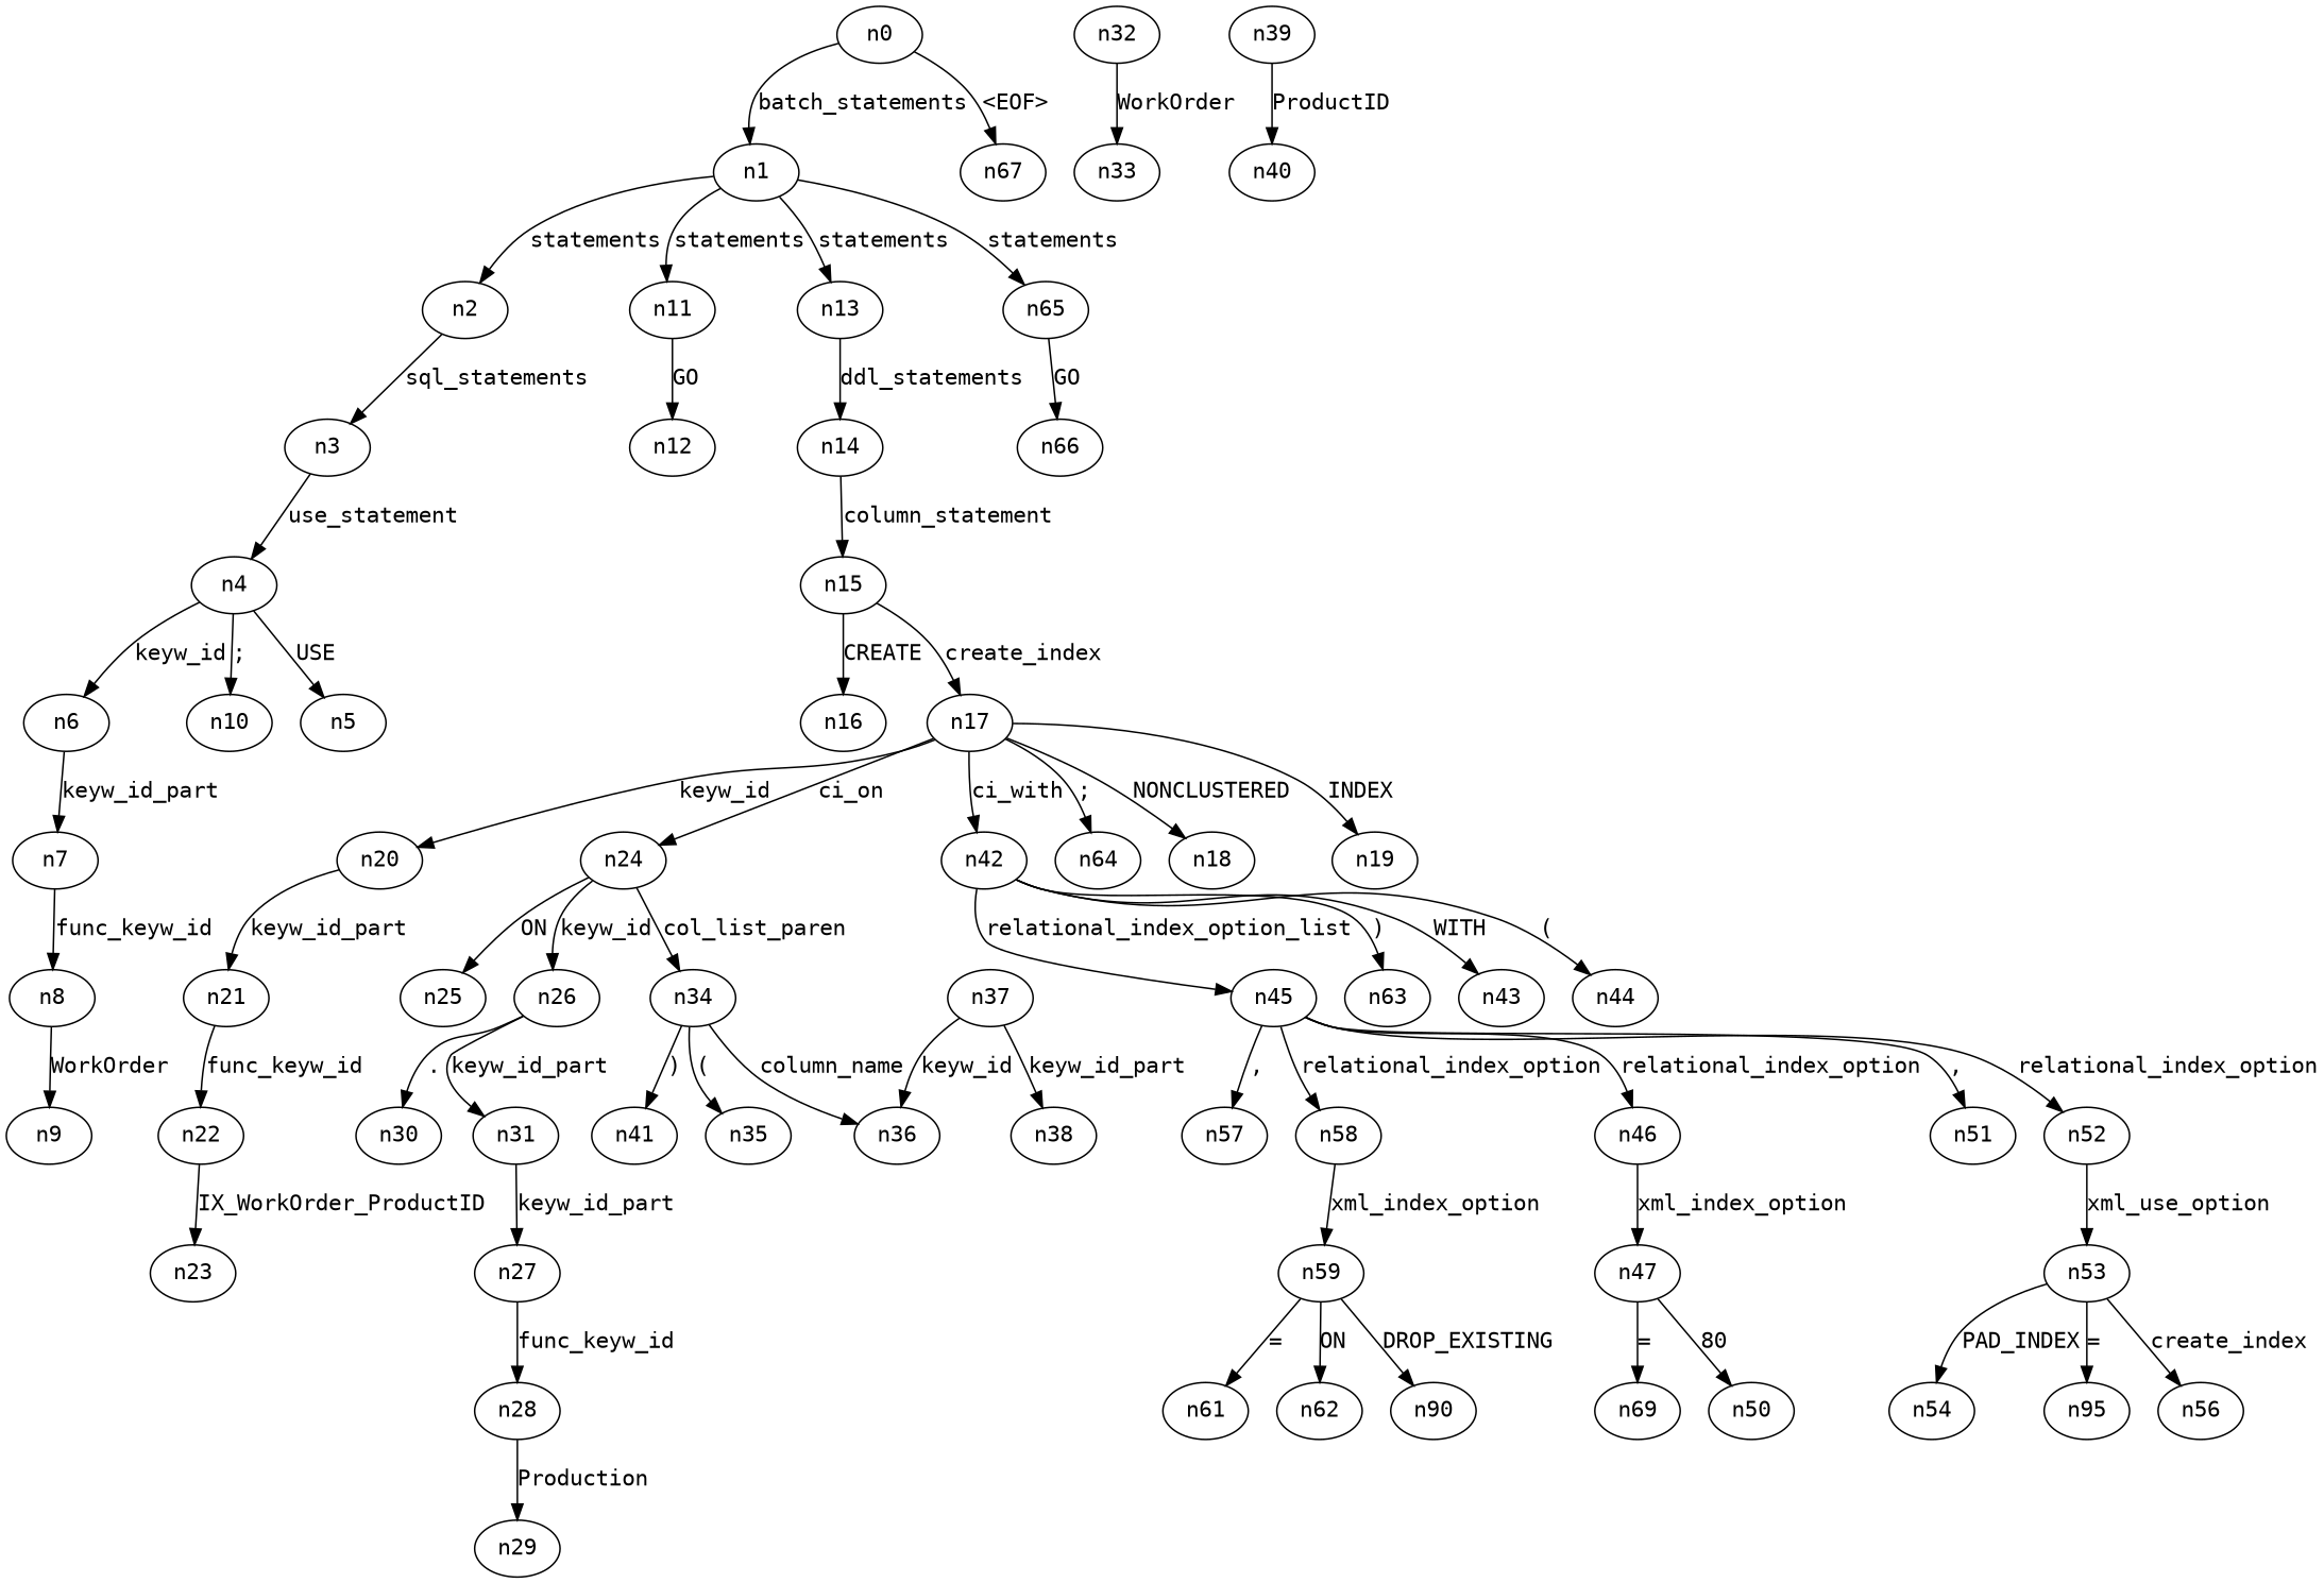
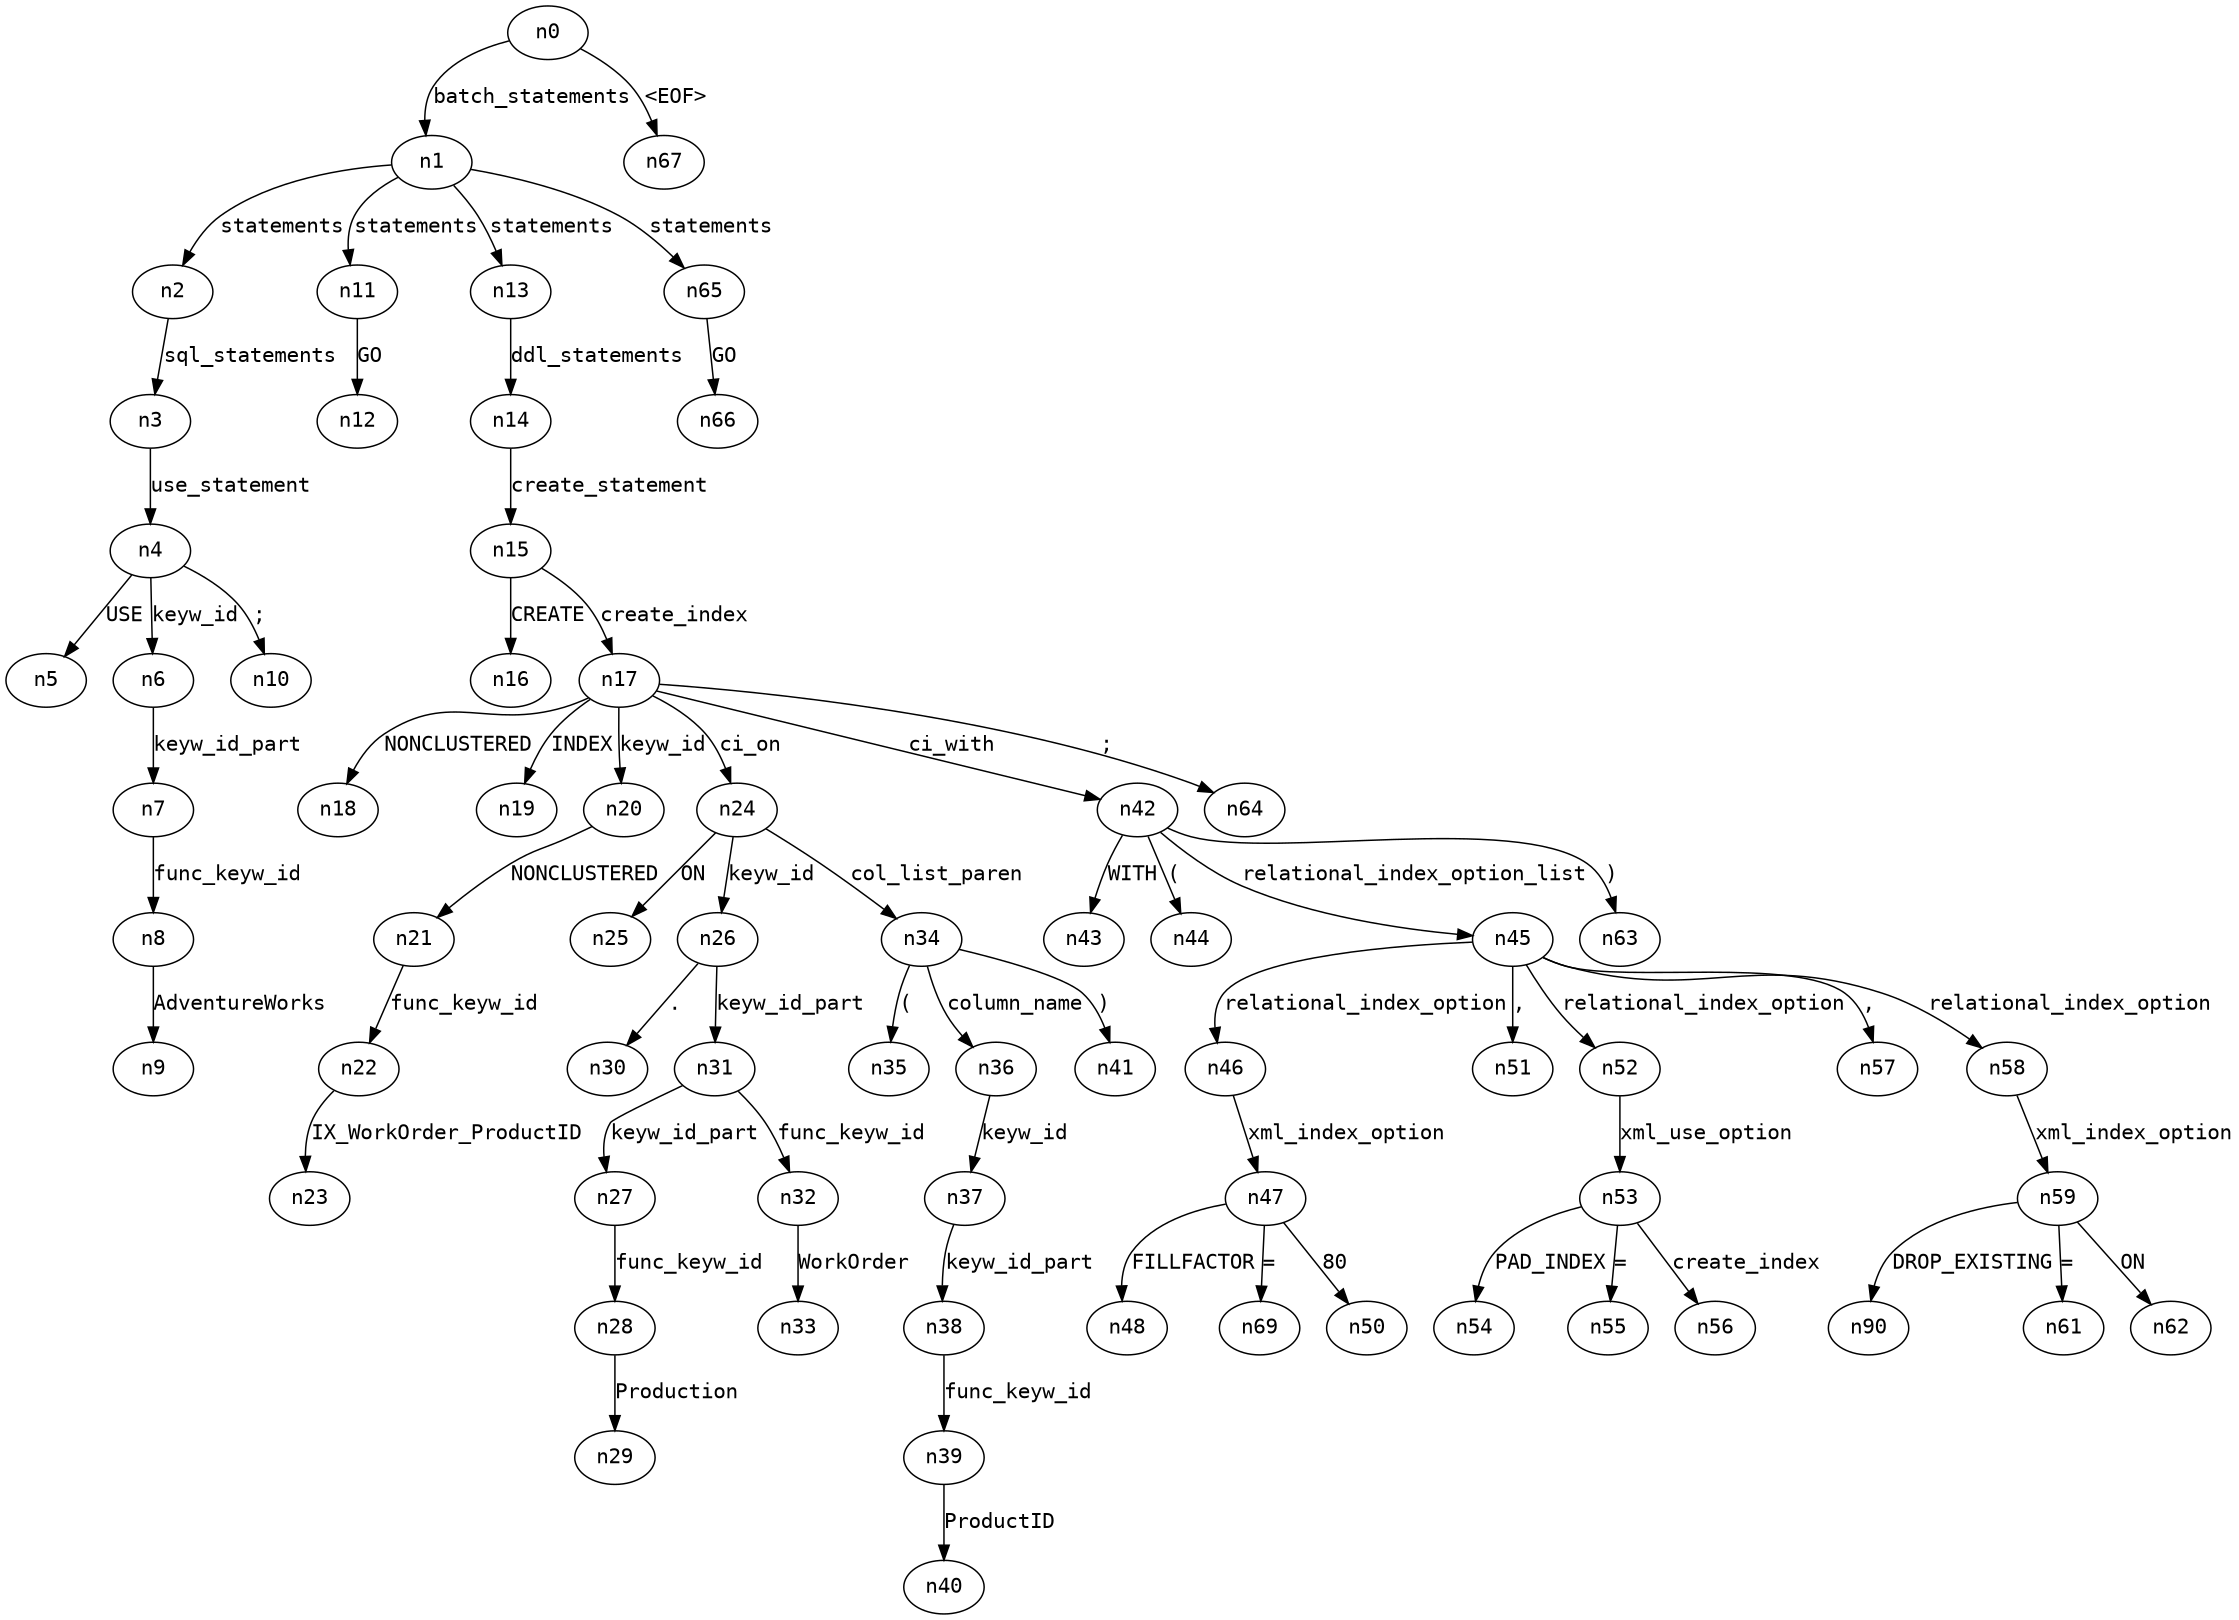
  digraph {
    fontname="DejaVu Sans Mono"
    node [fontname="DejaVu Sans Mono"]
    edge [fontname="DejaVu Sans Mono"]
    n0
    n1
    n67
    n2
    n11
    n13
    n65
    n3
    n12
    n14
    n66
    n4
    n5
    n6
    n10
    n7
    n8
    n9
    n15
    n16
    n17
    n18
    n19
    n20
    n24
    n42
    n64
    n21
    n25
    n26
    n34
    n43
    n44
    n45
    n63
    n22
    n23
    n30
    n31
    n35
    n36
    n41
    n27
    n28
    n32
    n29
    n33
    n37
    n38
    n39
    n40
    n46
    n51
    n52
    n57
    n58
    n47
    n53
    n59
+   n48
    n49 [label=n69]
    n50
    n54
-   n55 [label=n95]
+   n55
    n56
    n60 [label=n90]
    n61
    n62
    n0 -> n1 [label=batch_statements]
    n0 -> n67 [label="<EOF>"]
    n1 -> n2 [label=statements]
    n1 -> n11 [label=statements]
    n1 -> n13 [label=statements]
    n1 -> n65 [label=statements]
    n2 -> n3 [label=sql_statements]
    n11 -> n12 [label=GO]
    n13 -> n14 [label=ddl_statements]
    n65 -> n66 [label=GO]
    n3 -> n4 [label=use_statement]
-   n14 -> n15 [label=column_statement]
+   n14 -> n15 [label=create_statement]
    n4 -> n5 [label=USE]
    n4 -> n6 [label=keyw_id]
    n4 -> n10 [label=";"]
    n6 -> n7 [label=keyw_id_part]
    n7 -> n8 [label=func_keyw_id]
-   n8 -> n9 [label=WorkOrder]
+   n8 -> n9 [label=AdventureWorks]
    n15 -> n16 [label=CREATE]
    n15 -> n17 [label=create_index]
    n17 -> n18 [label=NONCLUSTERED]
    n17 -> n19 [label=INDEX]
    n17 -> n20 [label=keyw_id]
    n17 -> n24 [label=ci_on]
    n17 -> n42 [label=ci_with]
    n17 -> n64 [label=";"]
-   n20 -> n21 [label=keyw_id_part]
+   n20 -> n21 [label=NONCLUSTERED]
    n24 -> n25 [label=ON]
    n24 -> n26 [label=keyw_id]
    n24 -> n34 [label=col_list_paren]
    n42 -> n43 [label=WITH]
    n42 -> n44 [label="("]
    n42 -> n45 [label=relational_index_option_list]
    n42 -> n63 [label=")"]
    n21 -> n22 [label=func_keyw_id]
    n26 -> n30 [label="."]
    n26 -> n31 [label=keyw_id_part]
    n34 -> n35 [label="("]
    n34 -> n36 [label=column_name]
    n34 -> n41 [label=")"]
    n45 -> n46 [label=relational_index_option]
    n45 -> n51 [label=","]
    n45 -> n52 [label=relational_index_option]
    n45 -> n57 [label=","]
    n45 -> n58 [label=relational_index_option]
    n22 -> n23 [label=IX_WorkOrder_ProductID]
    n31 -> n27 [label=keyw_id_part]
-   n37 -> n36 [label=keyw_id]
+   n31 -> n32 [label=func_keyw_id]
+   n36 -> n37 [label=keyw_id]
    n27 -> n28 [label=func_keyw_id]
    n28 -> n29 [label=Production]
    n32 -> n33 [label=WorkOrder]
    n37 -> n38 [label=keyw_id_part]
+   n38 -> n39 [label=func_keyw_id]
    n39 -> n40 [label=ProductID]
    n46 -> n47 [label=xml_index_option]
    n52 -> n53 [label=xml_use_option]
    n58 -> n59 [label=xml_index_option]
+   n47 -> n48 [label=FILLFACTOR]
    n47 -> n49 [label="="]
    n47 -> n50 [label=80]
    n53 -> n54 [label=PAD_INDEX]
    n53 -> n55 [label="="]
    n53 -> n56 [label=create_index]
    n59 -> n60 [label=DROP_EXISTING]
    n59 -> n61 [label="="]
    n59 -> n62 [label=ON]
  }
